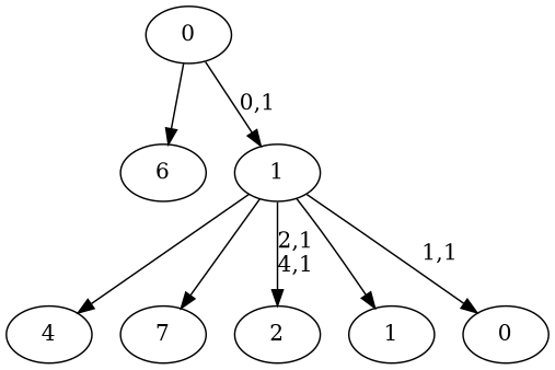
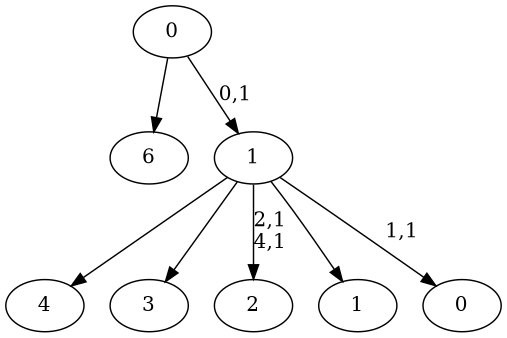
  digraph {
    n1 [label=6]
    n2 [label=4]
-   n3 [label=7]
+   n3 [label=3]
    n4 [label=2]
    n5 [label=1]
    n6 [label=0]
    1
    0
    1 -> n2
    1 -> n3
    1 -> n4 [label="2,1\n4,1"]
    1 -> n5
    1 -> n6 [label="1,1"]
    0 -> n1
    0 -> 1 [label="0,1"]
  }
